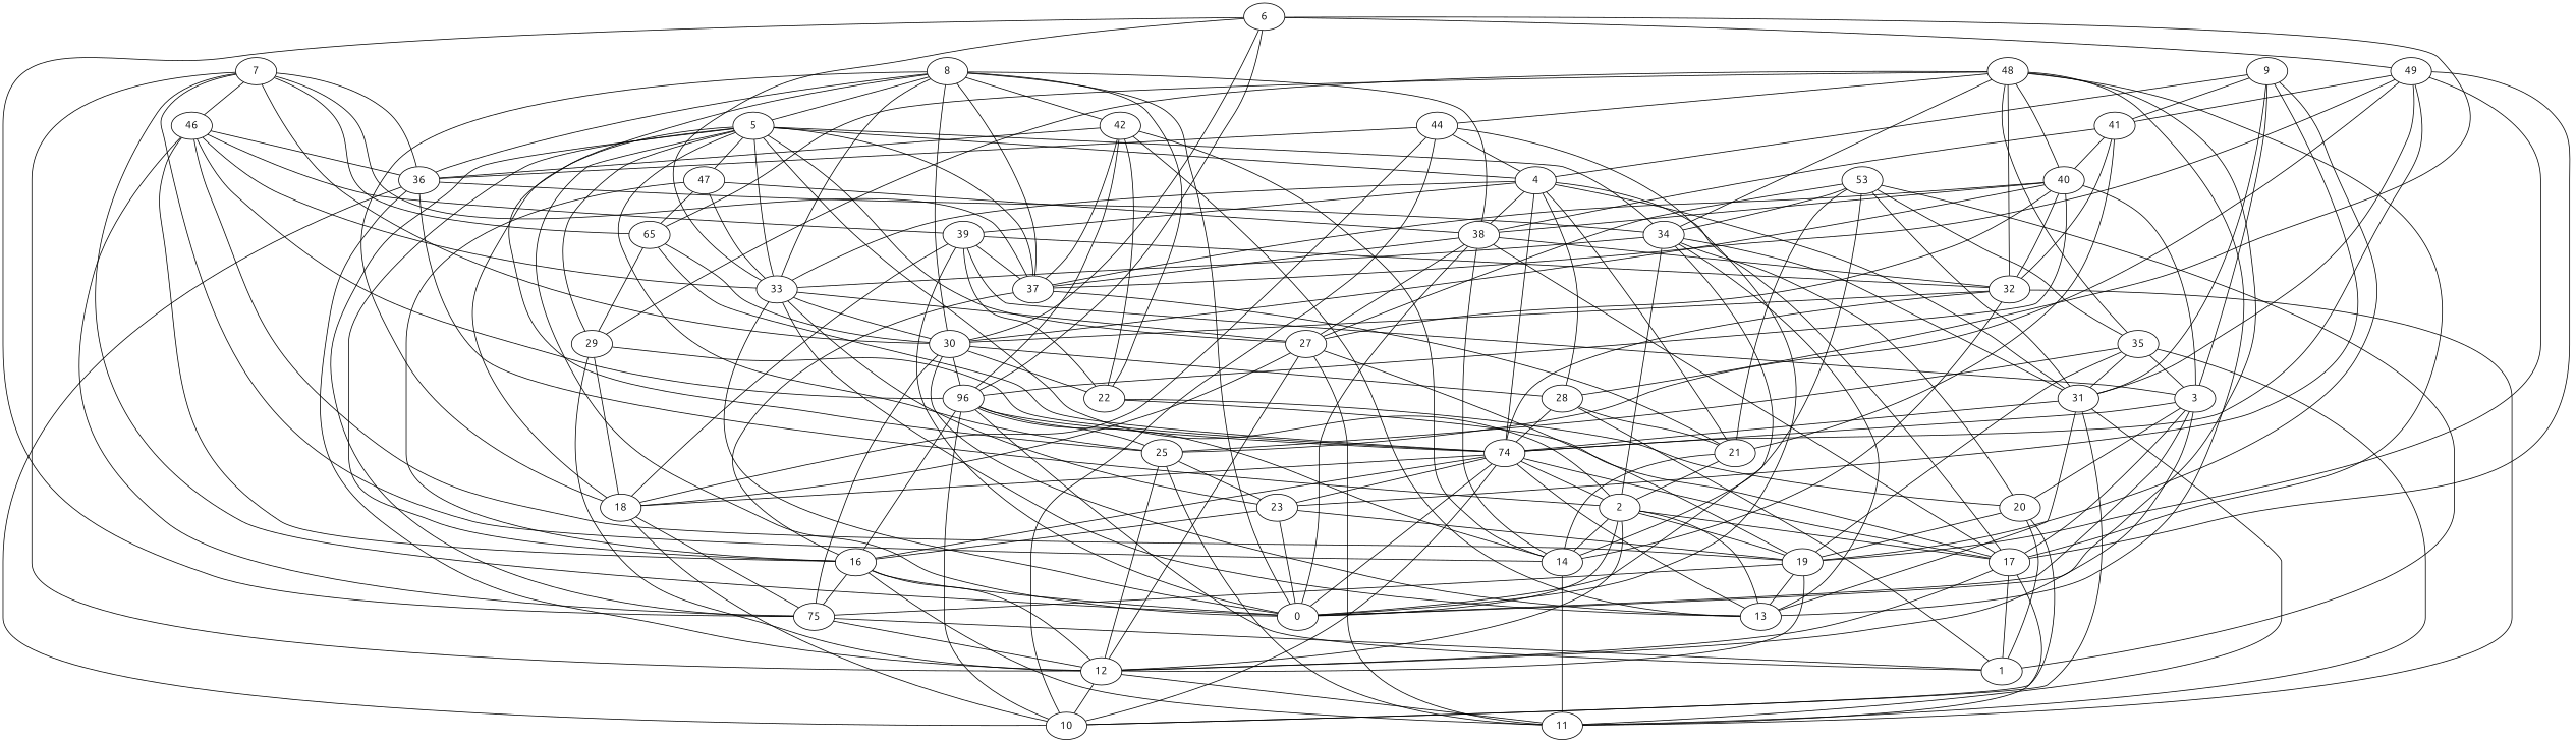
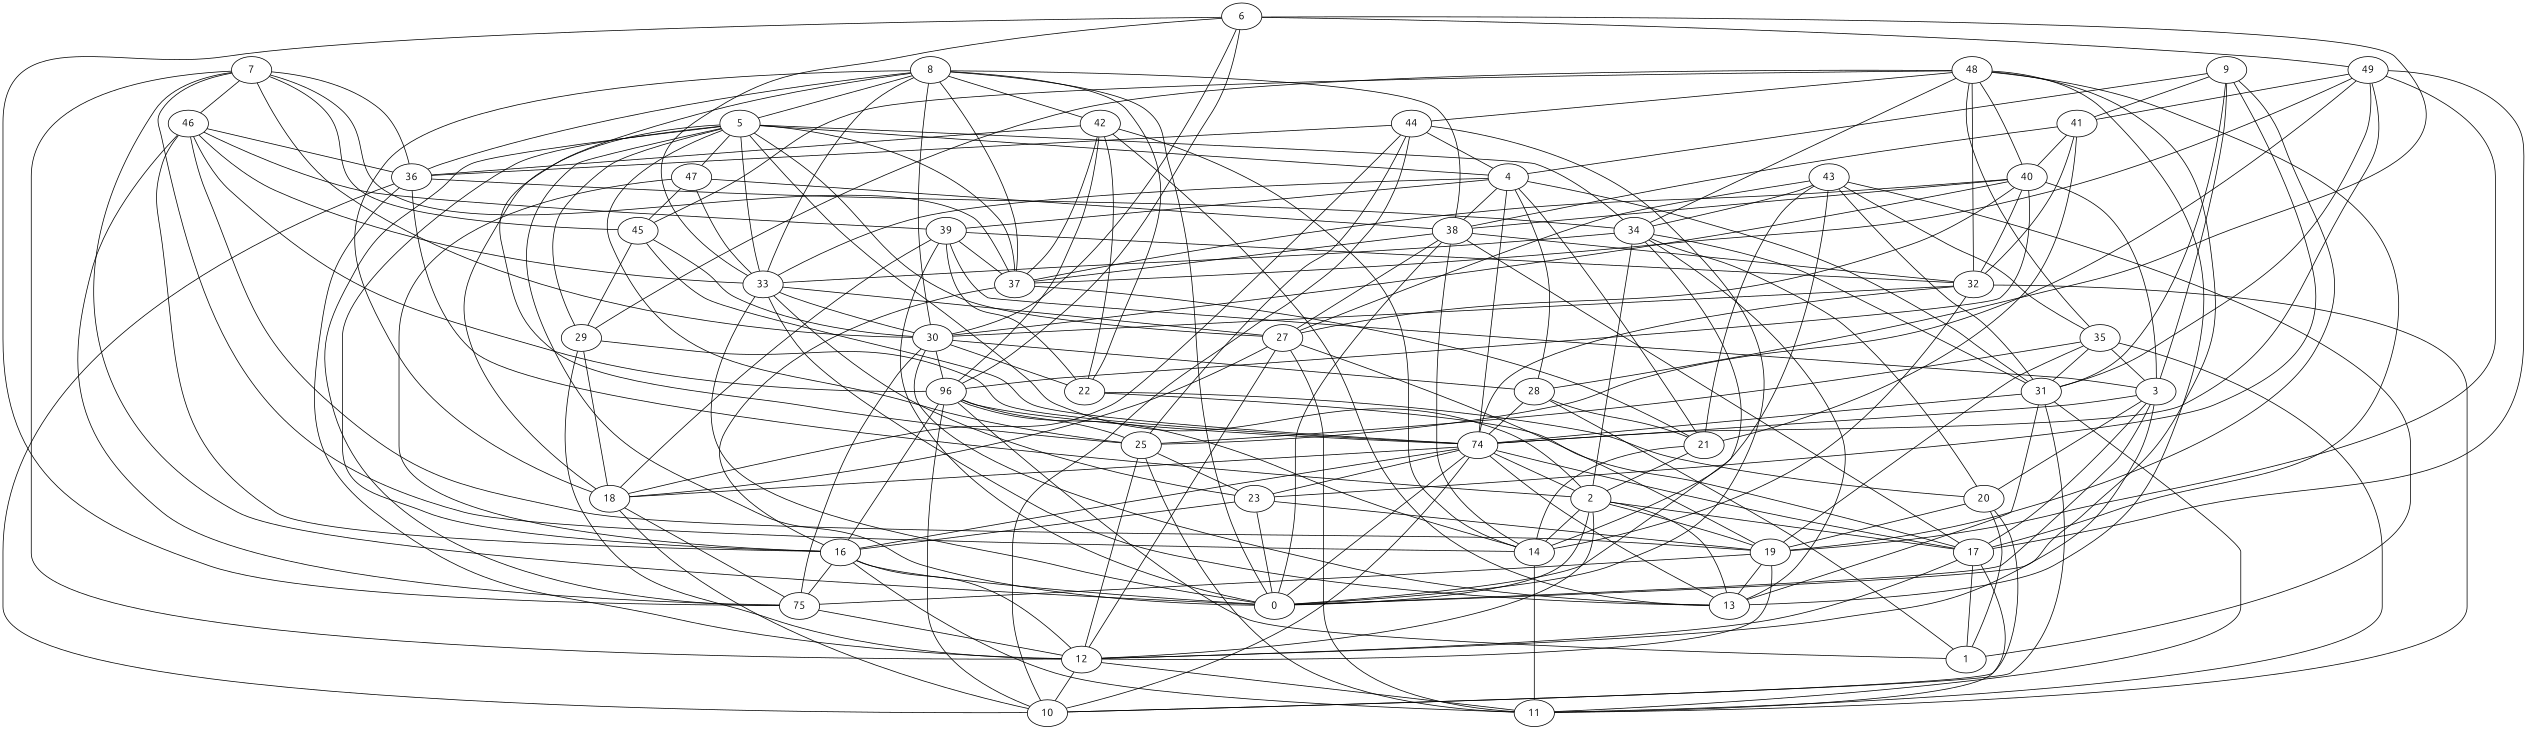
  digraph {
    fontname=Ubuntu
    node [fontname=Ubuntu]
    edge [color=black dir=none fontname=Ubuntu]
    7
    46
    12
-   45 [label=65]
+   45
    0
    14
    37
    30
    36
    n10 [label=75]
    19
    39
    16
    n14 [label=96]
    33
    10
    11
    29
    n19 [label=74]
    18
    1
    17
    13
    23
    2
    48
    40
    35
    32
    44
    34
    27
    3
    38
    31
    25
    4
-   43 [label=53]
+   43
    21
    20
    9
    41
    28
    22
    5
    47
    8
    42
    49
    6
    subgraph sub_1 {
      7
      46
      12
      45
      0
      14
      37
      30
      36
      n10
      19
      39
      16
      n14
      33
      10
      11
      29
      n19
      18
      1
      17
      13
      23
      2
      48
      40
      35
      32
      44
      34
      27
      3
      38
      31
      25
      4
      43
      21
      20
      9
      41
      28
      22
      5
      47
      8
      42
      49
      6
    }
    7 -> 46
    7 -> 12
    7 -> 45
    7 -> 0
    7 -> 14
    7 -> 37
    7 -> 30
    7 -> 36
    46 -> 36
    46 -> n10
    46 -> 19
    46 -> 39
    46 -> 16
    46 -> n14
    46 -> 33
    12 -> 10
    12 -> 11
    45 -> 30
    45 -> 29
    45 -> n19
    14 -> 11
    37 -> 16
    37 -> 21
    30 -> n10
    30 -> n14
    30 -> 13
    30 -> 28
    30 -> 22
    36 -> 12
    36 -> 10
    36 -> 2
    36 -> 34
    n10 -> 12
-   n10 -> 1
    19 -> 12
    19 -> n10
    19 -> 13
    39 -> 0
    39 -> 37
    39 -> 18
    39 -> 32
    39 -> 3
    39 -> 22
    16 -> 12
    16 -> 0
    16 -> n10
    16 -> 11
    n14 -> 14
    n14 -> 16
    n14 -> 10
    n14 -> n19
    n14 -> 1
    n14 -> 25
    33 -> 0
    33 -> 30
    33 -> 13
    33 -> 23
    33 -> 27
    29 -> 12
    29 -> n19
    29 -> 18
    n19 -> 0
    n19 -> 16
    n19 -> 10
    n19 -> 18
    n19 -> 17
    n19 -> 13
    n19 -> 23
    n19 -> 2
    18 -> n10
    18 -> 10
    17 -> 12
    17 -> 11
    17 -> 1
    23 -> 0
    23 -> 19
    23 -> 16
    2 -> 12
    2 -> 0
    2 -> 14
    2 -> 19
    2 -> 17
    2 -> 13
    48 -> 45
    48 -> 0
    48 -> 29
    48 -> 17
    48 -> 13
    48 -> 40
    48 -> 35
    48 -> 32
    48 -> 44
    48 -> 34
    40 -> 37
    40 -> 30
    40 -> n14
    40 -> 32
    40 -> 27
    40 -> 3
    40 -> 38
    35 -> 19
    35 -> 11
    35 -> 3
    35 -> 31
    35 -> 25
    32 -> 14
    32 -> 30
    32 -> 11
    32 -> n19
    44 -> 0
    44 -> 36
    44 -> 10
    44 -> 18
+   44 -> 25
    44 -> 4
    34 -> 0
    34 -> 33
    34 -> 13
    34 -> 2
    34 -> 31
    34 -> 20
    27 -> 12
    27 -> 19
    27 -> 11
    27 -> 18
    3 -> 12
    3 -> 0
    3 -> n19
    3 -> 17
    3 -> 20
    38 -> 0
    38 -> 14
    38 -> 37
    38 -> 17
    38 -> 32
    38 -> 27
    31 -> 10
    31 -> 11
    31 -> n19
    31 -> 13
    25 -> 12
    25 -> 11
    25 -> 23
    4 -> 39
    4 -> 33
    4 -> n19
-   4 -> 17
    4 -> 38
    4 -> 31
    4 -> 21
    4 -> 28
    43 -> 14
    43 -> 1
    43 -> 35
    43 -> 34
    43 -> 27
    43 -> 31
    43 -> 21
    21 -> 14
    21 -> 2
    20 -> 19
    20 -> 10
    20 -> 1
    9 -> 19
    9 -> 23
    9 -> 3
    9 -> 31
    9 -> 4
    9 -> 41
    41 -> 40
    41 -> 32
    41 -> 38
    41 -> 21
    28 -> n19
    28 -> 1
    28 -> 21
    22 -> 17
    22 -> 20
    5 -> 0
    5 -> 37
    5 -> n10
    5 -> 16
    5 -> 33
    5 -> 29
    5 -> 18
    5 -> 2
    5 -> 34
    5 -> 27
    5 -> 25
    5 -> 4
    5 -> 47
    47 -> 45
    47 -> 16
    47 -> 33
    47 -> 38
    8 -> 0
    8 -> 37
    8 -> 30
    8 -> 36
    8 -> 33
    8 -> 18
    8 -> 38
    8 -> 25
    8 -> 22
    8 -> 5
    8 -> 42
    42 -> 14
    42 -> 37
    42 -> 36
    42 -> n14
    42 -> 13
    42 -> 22
    49 -> 37
    49 -> 19
    49 -> n19
    49 -> 17
    49 -> 31
    49 -> 25
    49 -> 41
    6 -> 30
    6 -> n10
    6 -> n14
    6 -> 33
    6 -> 28
    6 -> 49
  }
